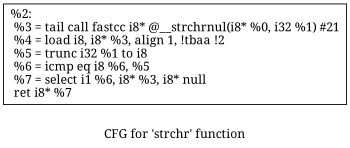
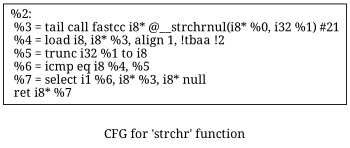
  digraph {
    label="CFG for 'strchr' function"
    rankdir=LR
    fontname="Noto Serif"
-   n1 [label="{%2:\l  %3 = tail call fastcc i8* @__strchrnul(i8* %0, i32 %1) #21\l  %4 = load i8, i8* %3, align 1, !tbaa !2\l  %5 = trunc i32 %1 to i8\l  %6 = icmp eq i8 %6, %5\l  %7 = select i1 %6, i8* %3, i8* null\l  ret i8* %7\l}" shape=record fontname="Noto Serif"]
+   n1 [label="{%2:\l  %3 = tail call fastcc i8* @__strchrnul(i8* %0, i32 %1) #21\l  %4 = load i8, i8* %3, align 1, !tbaa !2\l  %5 = trunc i32 %1 to i8\l  %6 = icmp eq i8 %4, %5\l  %7 = select i1 %6, i8* %3, i8* null\l  ret i8* %7\l}" shape=record fontname="Noto Serif"]
  }
